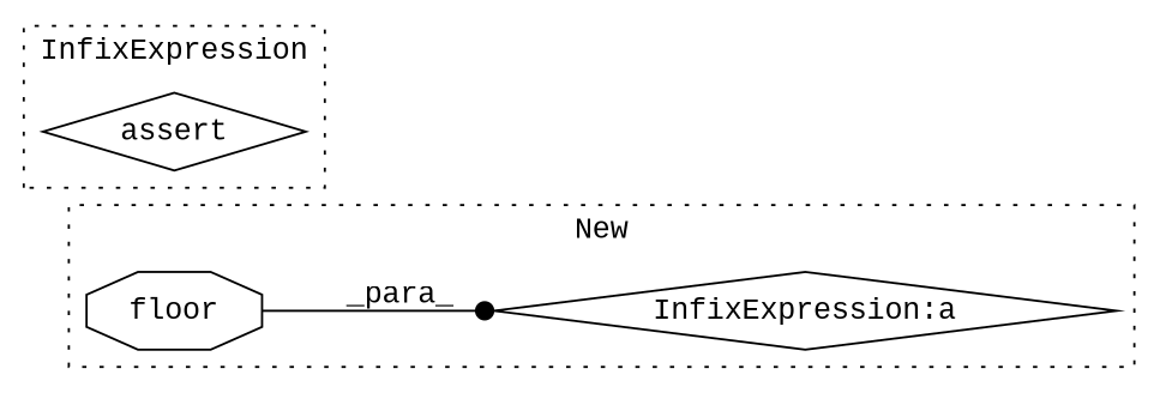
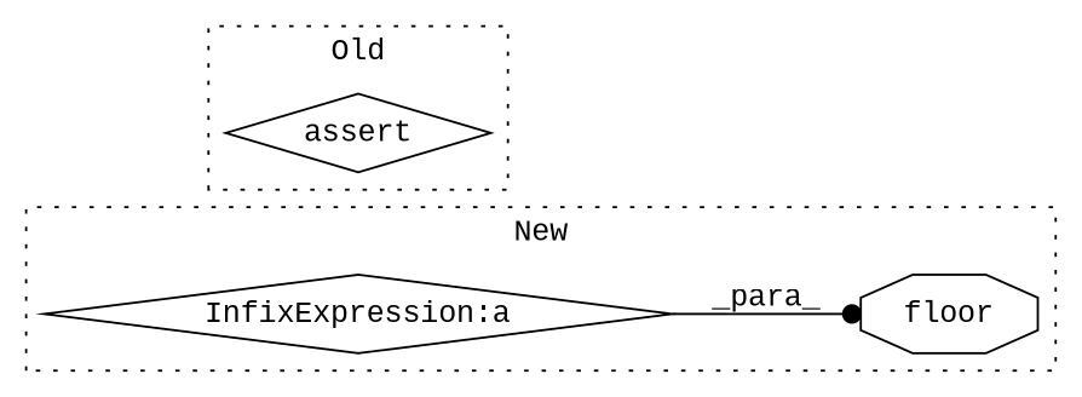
  digraph {
    rankdir=LR
    fontname="Liberation Mono"
    node [a=32 shape=diamond fontname="Liberation Mono"]
    n1 [l="6,1" label=floor s="1241,1286" shape=octagon]
    n2 [a=27 l=3 label="InfixExpression:a" s=1271]
    n3 [l="12,1" label=assert s="1087,1151"]
    subgraph cluster_1 {
      label=New
      style=dotted
      n1
      n2
    }
    subgraph cluster_2 {
-     label=InfixExpression
+     label=Old
      style=dotted
      n3
    }
-   n1 -> n2 [label=_para_ arrowhead=dot fontname="Liberation Mono"]
+   n2 -> n1 [label=_para_ arrowhead=dot fontname="Liberation Mono"]
  }
